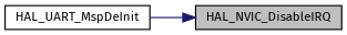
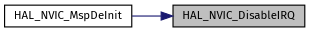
  digraph {
    rankdir=RL
    fontname="Fira Sans"
    node [color=black fontname="Fira Sans" fontsize=10 shape=record style=filled]
    n1 [fillcolor=grey75 fontcolor=black height=0.2 label=HAL_NVIC_DisableIRQ width=0.4]
-   n2 [fillcolor=white height=0.2 label=HAL_UART_MspDeInit width=0.4]
+   n2 [fillcolor=white height=0.2 label=HAL_NVIC_MspDeInit width=0.4]
    n1 -> n2 [color=midnightblue dir=back fontname="Fira Sans" fontsize=10 labelfontname=Helvetica labelfontsize=10 style=solid]
  }
